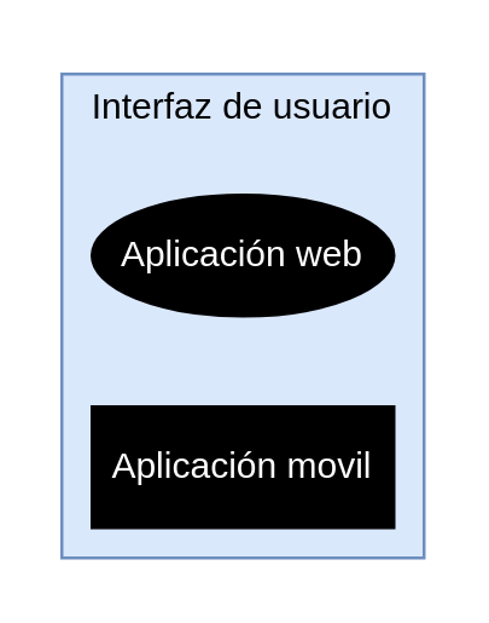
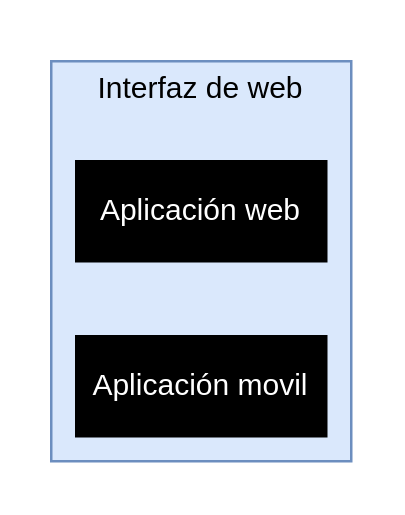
  <mxCell id="0" />
  <mxCell id="1" parent="0" />
  <mxCell id="2" value="" style="rounded=0;whiteSpace=wrap;html=1;fillColor=#dae8fc;strokeColor=#6c8ebf;" vertex="1" parent="1"><mxGeometry x="20" y="24" width="120" height="160" as="geometry" /></mxCell>
- <mxCell id="3" value="Interfaz de usuario" style="text;html=1;whiteSpace=wrap;strokeColor=none;fillColor=none;align=center;verticalAlign=middle;rounded=0;" vertex="1" parent="1"><mxGeometry x="25" y="20" width="110" height="30" as="geometry" /></mxCell>
- <mxCell id="4" value="Aplicación web" style="ellipse;whiteSpace=wrap;html=1;gradientColor=none;fillColor=#000000;fontColor=light-dark(#ffffff, #ededed);" vertex="1" parent="1"><mxGeometry x="30" y="64" width="100" height="40" as="geometry" /></mxCell>
+ <mxCell id="3" value="Interfaz de web" style="text;html=1;whiteSpace=wrap;strokeColor=none;fillColor=none;align=center;verticalAlign=middle;rounded=0;" vertex="1" parent="1"><mxGeometry x="25" y="20" width="110" height="30" as="geometry" /></mxCell>
+ <mxCell id="4" value="Aplicación web" style="rounded=0;whiteSpace=wrap;html=1;gradientColor=none;fillColor=#000000;fontColor=light-dark(#ffffff, #ededed);" vertex="1" parent="1"><mxGeometry x="30" y="64" width="100" height="40" as="geometry" /></mxCell>
  <mxCell id="5" value="Aplicación movil" style="rounded=0;whiteSpace=wrap;html=1;fontColor=light-dark(#ffffff, #ededed);fillColor=#000000;" vertex="1" parent="1"><mxGeometry x="30" y="134" width="100" height="40" as="geometry" /></mxCell>
